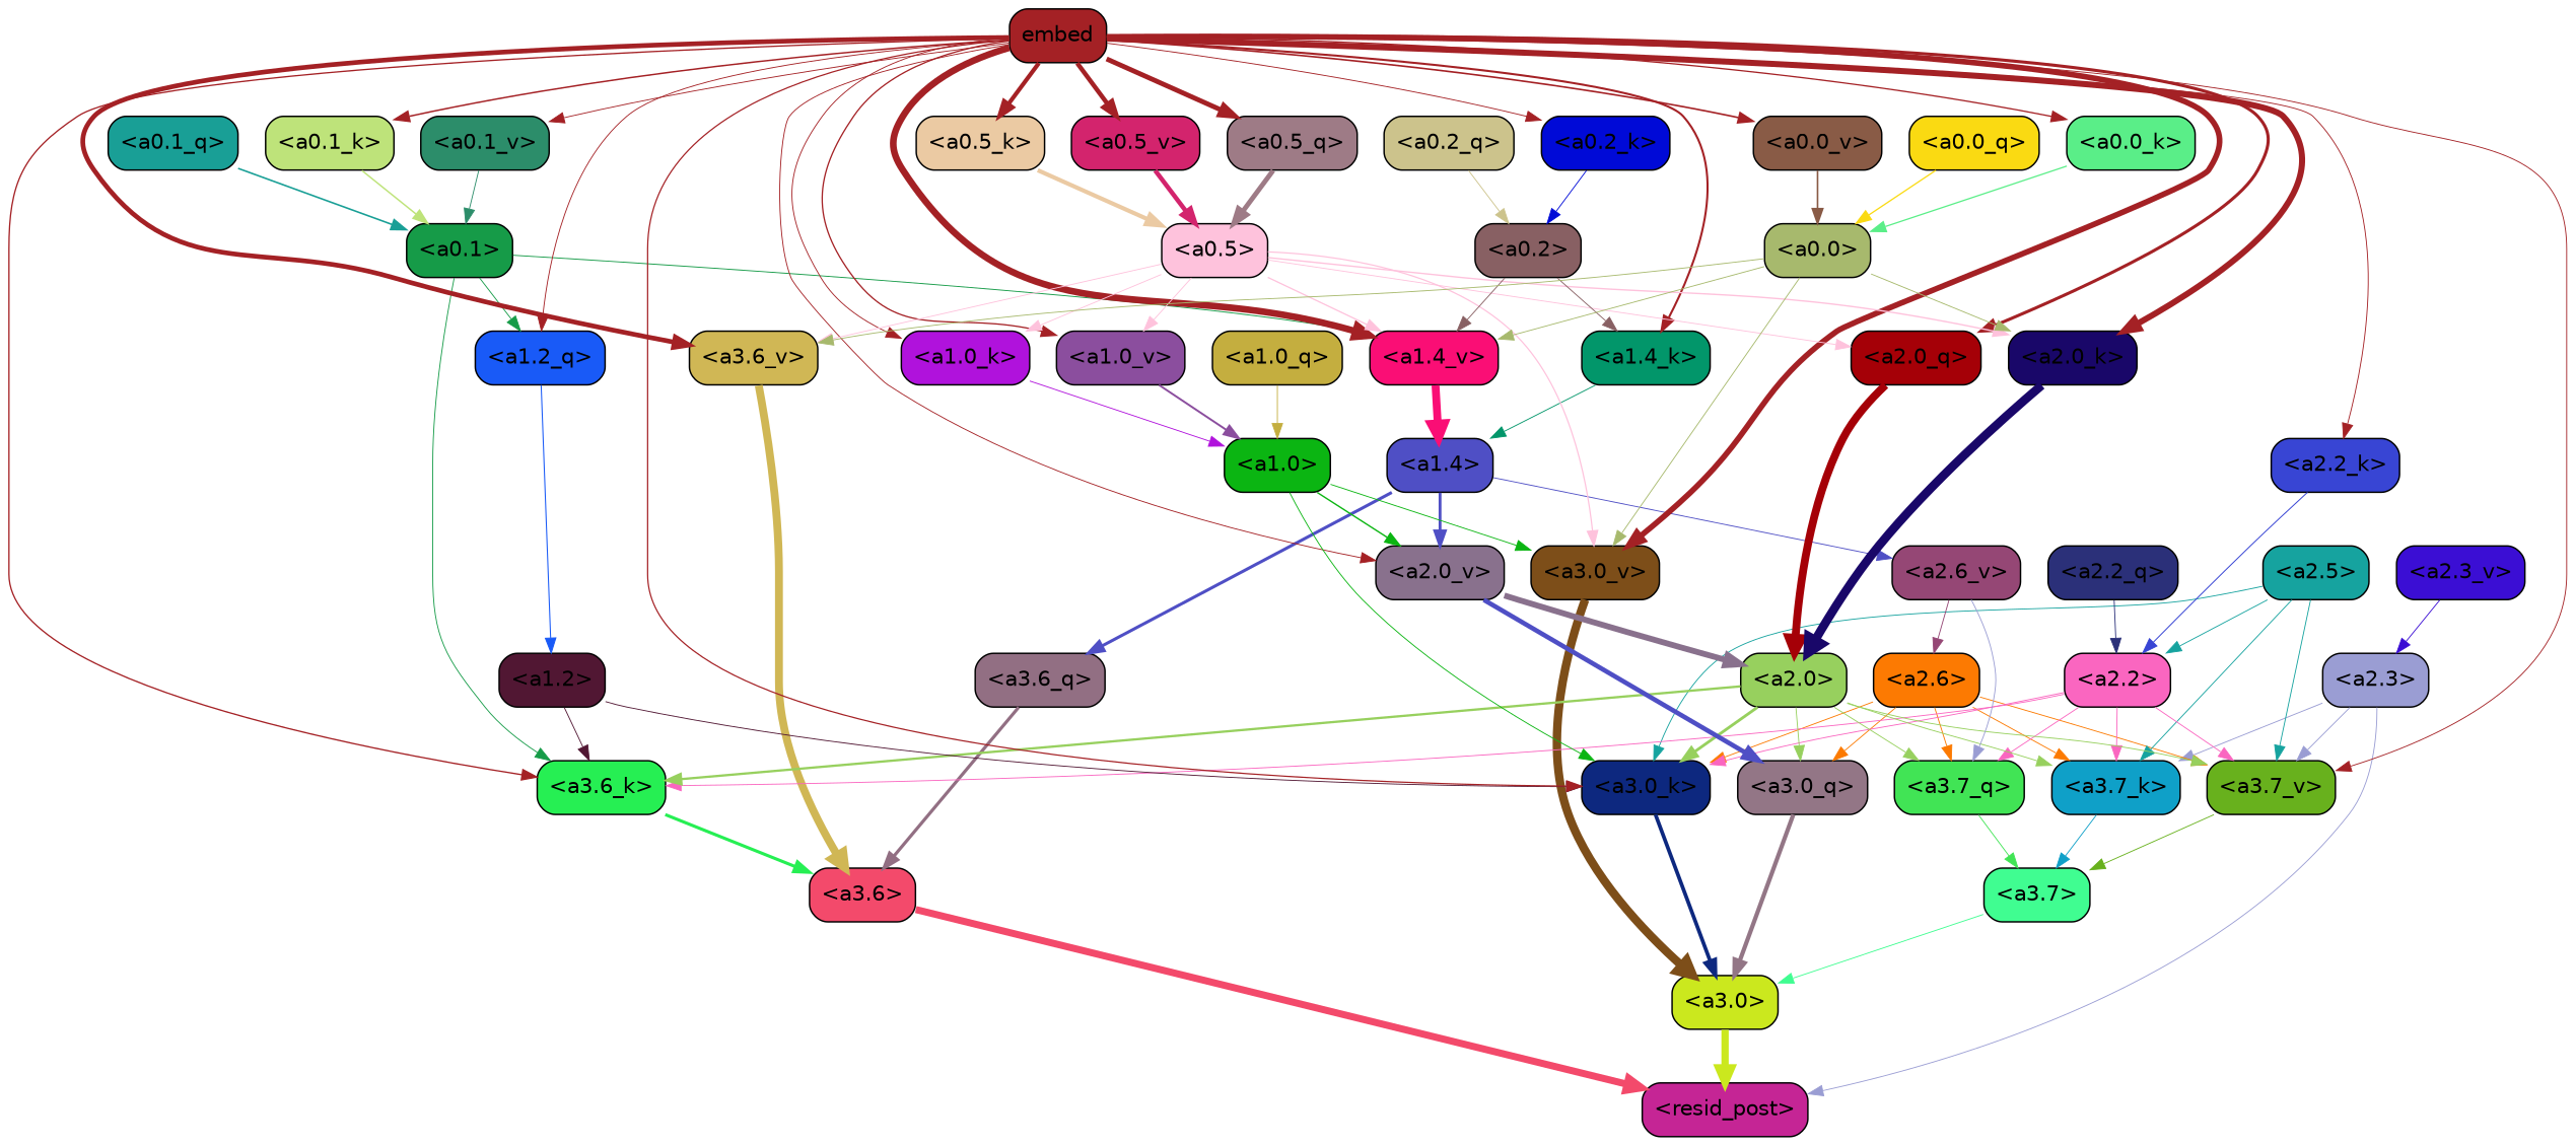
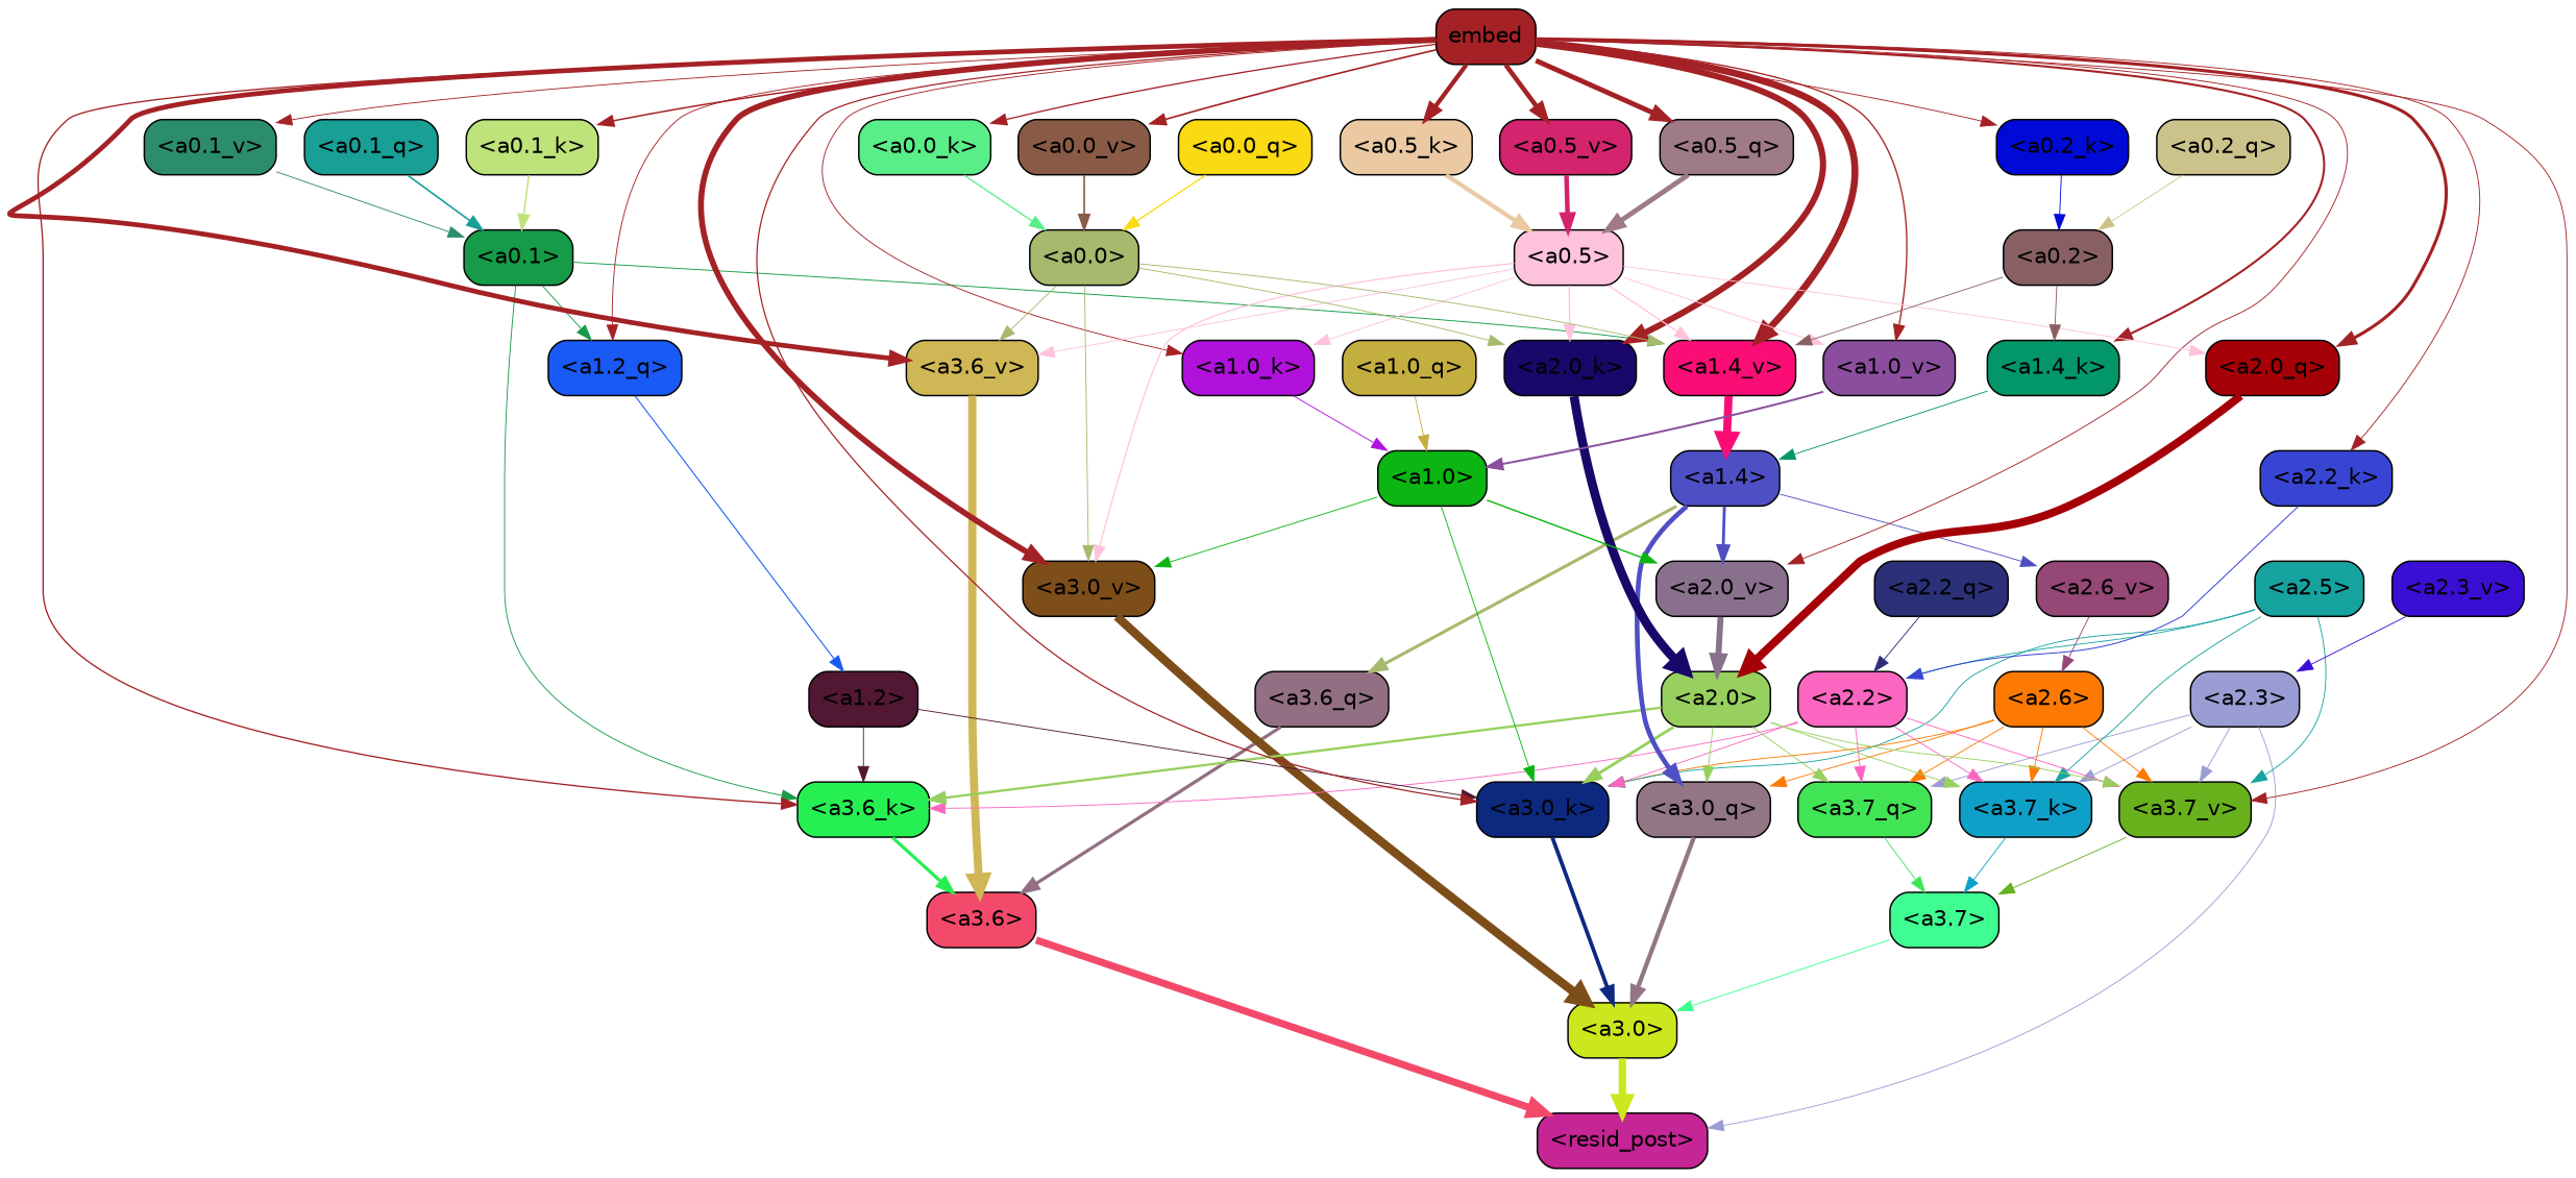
  strict digraph {
    splines=true
    node [color=black fontname=Helvetica shape=box style="filled, rounded"]
    edge [color="#a42125" penwidth=0.6]
    "<a3.7>" [fillcolor="#40fd91"]
    "<a3.0>" [fillcolor="#cbe81e"]
    "<resid_post>" [fillcolor="#c52595"]
    "<a3.6>" [fillcolor="#f34a6b"]
    "<a2.3>" [fillcolor="#9a9dd3"]
    "<a3.7_q>" [fillcolor="#41e455"]
    "<a3.7_k>" [fillcolor="#0fa0c8"]
    "<a3.7_v>" [fillcolor="#68b11d"]
    "<a3.6_q>" [fillcolor="#926f83"]
    "<a3.0_q>" [fillcolor="#937686"]
    "<a3.6_k>" [fillcolor="#26ef53"]
    "<a3.0_k>" [fillcolor="#0d287f"]
    "<a3.6_v>" [fillcolor="#d0b755"]
    "<a3.0_v>" [fillcolor="#7d4e19"]
    "<a2.6>" [fillcolor="#fc7a02"]
    "<a2.5>" [fillcolor="#16a39f"]
    "<a2.2>" [fillcolor="#fa66c0"]
    "<a2.0>" [fillcolor="#97d05e"]
    "<a1.4>" [fillcolor="#4f4fc5"]
    "<a2.6_v>" [fillcolor="#954775"]
    "<a2.0_v>" [fillcolor="#89718d"]
    "<a1.2>" [fillcolor="#511733"]
    "<a0.1>" [fillcolor="#169b48"]
    "<a1.2_q>" [fillcolor="#195af7"]
    "<a1.4_v>" [fillcolor="#fa0e75"]
    embed [fillcolor="#a42125"]
    "<a2.0_q>" [fillcolor="#a50007"]
    "<a2.2_k>" [fillcolor="#3845d4"]
    "<a2.0_k>" [fillcolor="#190769"]
    "<a1.4_k>" [fillcolor="#02966a"]
    "<a1.0_k>" [fillcolor="#b012dc"]
    "<a1.0_v>" [fillcolor="#8b4e9e"]
    "<a0.5_q>" [fillcolor="#9e7b86"]
    "<a0.5_k>" [fillcolor="#ebcaa3"]
    "<a0.2_k>" [fillcolor="#000ad7"]
    "<a0.1_k>" [fillcolor="#bee37a"]
    "<a0.0_k>" [fillcolor="#5aee88"]
    "<a0.5_v>" [fillcolor="#d3246d"]
    "<a0.1_v>" [fillcolor="#2c8d6a"]
    "<a0.0_v>" [fillcolor="#895b46"]
    "<a1.0>" [fillcolor="#0bb512"]
    "<a0.5>" [fillcolor="#fec2dc"]
    "<a0.2>" [fillcolor="#886063"]
    "<a0.0>" [fillcolor="#a7b96d"]
    "<a2.2_q>" [fillcolor="#2b3079"]
    "<a2.3_v>" [fillcolor="#3b0ed4"]
    "<a1.0_q>" [fillcolor="#c4ae3f"]
    "<a0.2_q>" [fillcolor="#ccc38c"]
    "<a0.1_q>" [fillcolor="#199f96"]
    "<a0.0_q>" [fillcolor="#fada12"]
    "<a3.7>" -> "<a3.0>" [color="#40fd91"]
    "<a3.0>" -> "<resid_post>" [color="#cbe81e" penwidth=4.904066681861877]
    "<a3.6>" -> "<resid_post>" [color="#f34a6b" penwidth=4.751592040061951]
    "<a2.3>" -> "<resid_post>" [color="#9a9dd3"]
-   "<a2.6_v>" -> "<a3.7_q>" [color="#9a9dd3"]
+   "<a2.3>" -> "<a3.7_q>" [color="#9a9dd3"]
    "<a2.3>" -> "<a3.7_k>" [color="#9a9dd3" penwidth=0.6069068089127541]
    "<a2.3>" -> "<a3.7_v>" [color="#9a9dd3"]
    "<a3.7_q>" -> "<a3.7>" [color="#41e455"]
    "<a3.7_k>" -> "<a3.7>" [color="#0fa0c8"]
    "<a3.7_v>" -> "<a3.7>" [color="#68b11d"]
    "<a3.6_q>" -> "<a3.6>" [color="#926f83" penwidth=2.160832464694977]
    "<a3.0_q>" -> "<a3.0>" [color="#937686" penwidth=2.870753765106201]
    "<a3.6_k>" -> "<a3.6>" [color="#26ef53" penwidth=2.13908451795578]
    "<a3.0_k>" -> "<a3.0>" [color="#0d287f" penwidth=2.520303964614868]
    "<a3.6_v>" -> "<a3.6>" [color="#d0b755" penwidth=5.297133803367615]
    "<a3.0_v>" -> "<a3.0>" [color="#7d4e19" penwidth=5.680712580680847]
    "<a2.6>" -> "<a3.7_q>" [color="#fc7a02"]
    "<a2.6>" -> "<a3.7_k>" [color="#fc7a02"]
    "<a2.6>" -> "<a3.7_v>" [color="#fc7a02"]
    "<a2.6>" -> "<a3.0_q>" [color="#fc7a02"]
    "<a2.6>" -> "<a3.0_k>" [color="#fc7a02"]
    "<a2.5>" -> "<a3.7_k>" [color="#16a39f"]
    "<a2.5>" -> "<a3.7_v>" [color="#16a39f"]
    "<a2.5>" -> "<a3.0_k>" [color="#16a39f"]
    "<a2.5>" -> "<a2.2>" [color="#16a39f"]
    "<a2.2>" -> "<a3.7_q>" [color="#fa66c0"]
    "<a2.2>" -> "<a3.7_k>" [color="#fa66c0"]
    "<a2.2>" -> "<a3.7_v>" [color="#fa66c0"]
    "<a2.2>" -> "<a3.6_k>" [color="#fa66c0"]
    "<a2.2>" -> "<a3.0_k>" [color="#fa66c0"]
    "<a2.0>" -> "<a3.7_q>" [color="#97d05e"]
    "<a2.0>" -> "<a3.7_k>" [color="#97d05e"]
    "<a2.0>" -> "<a3.7_v>" [color="#97d05e"]
    "<a2.0>" -> "<a3.0_q>" [color="#97d05e"]
    "<a2.0>" -> "<a3.6_k>" [color="#97d05e" penwidth=1.564806342124939]
    "<a2.0>" -> "<a3.0_k>" [color="#97d05e" penwidth=1.9353990852832794]
-   "<a1.4>" -> "<a3.6_q>" [color="#4f4fc5" penwidth=2.0727532356977463]
-   "<a2.0_v>" -> "<a3.0_q>" [color="#4f4fc5" penwidth=3.1279823780059814]
+   "<a1.4>" -> "<a3.6_q>" [color="#a7b96d" penwidth=2.0727532356977463]
+   "<a1.4>" -> "<a3.0_q>" [color="#4f4fc5" penwidth=3.1279823780059814]
    "<a1.4>" -> "<a2.6_v>" [color="#4f4fc5"]
    "<a1.4>" -> "<a2.0_v>" [color="#4f4fc5" penwidth=1.9170897603034973]
    "<a2.6_v>" -> "<a2.6>" [color="#954775"]
    "<a2.0_v>" -> "<a2.0>" [color="#89718d" penwidth=3.9621697664260864]
    "<a1.2>" -> "<a3.6_k>" [color="#511733"]
    "<a1.2>" -> "<a3.0_k>" [color="#511733"]
    "<a0.1>" -> "<a3.6_k>" [color="#169b48"]
    "<a0.1>" -> "<a1.2_q>" [color="#169b48"]
    "<a0.1>" -> "<a1.4_v>" [color="#169b48" penwidth=0.6202214732766151]
    "<a1.2_q>" -> "<a1.2>" [color="#195af7" penwidth=0.7185482024215162]
    "<a1.4_v>" -> "<a1.4>" [color="#fa0e75" penwidth=5.280138969421387]
    embed -> "<a3.7_v>"
    embed -> "<a3.6_k>" [penwidth=0.8915999233722687]
    embed -> "<a3.0_k>" [penwidth=0.832088902592659]
    embed -> "<a3.6_v>" [penwidth=3.1840110421180725]
    embed -> "<a3.0_v>" [penwidth=3.8132747188210487]
    embed -> "<a2.0_v>"
    embed -> "<a1.2_q>"
    embed -> "<a1.4_v>" [penwidth=4.4888065457344055]
    embed -> "<a2.0_q>" [penwidth=2.084651827812195]
    embed -> "<a2.2_k>"
    embed -> "<a2.0_k>" [penwidth=4.084526404738426]
    embed -> "<a1.4_k>" [penwidth=1.3912410736083984]
    embed -> "<a1.0_k>"
    embed -> "<a1.0_v>" [penwidth=0.8796700537204742]
    embed -> "<a0.5_q>" [penwidth=3.271599531173706]
    embed -> "<a0.5_k>" [penwidth=2.8332607746124268]
    embed -> "<a0.2_k>"
    embed -> "<a0.1_k>" [penwidth=1.008571445941925]
    embed -> "<a0.0_k>" [penwidth=0.8747775554656982]
    embed -> "<a0.5_v>" [penwidth=3.0338101387023926]
    embed -> "<a0.1_v>"
    embed -> "<a0.0_v>" [penwidth=1.1078194975852966]
    "<a2.0_q>" -> "<a2.0>" [color="#a50007" penwidth=5.29856276512146]
    "<a2.2_k>" -> "<a2.2>" [color="#3845d4" penwidth=0.6722683310508728]
    "<a2.0_k>" -> "<a2.0>" [color="#190769" penwidth=5.859246134757996]
    "<a1.4_k>" -> "<a1.4>" [color="#02966a"]
    "<a1.0_k>" -> "<a1.0>" [color="#b012dc"]
    "<a1.0_v>" -> "<a1.0>" [color="#8b4e9e" penwidth=1.318962275981903]
    "<a0.5_q>" -> "<a0.5>" [color="#9e7b86" penwidth=3.2715916633605957]
    "<a0.5_k>" -> "<a0.5>" [color="#ebcaa3" penwidth=2.833264708518982]
    "<a0.2_k>" -> "<a0.2>" [color="#000ad7"]
    "<a0.1_k>" -> "<a0.1>" [color="#bee37a" penwidth=1.0085628032684326]
    "<a0.0_k>" -> "<a0.0>" [color="#5aee88" penwidth=0.8747712969779968]
    "<a0.5_v>" -> "<a0.5>" [color="#d3246d" penwidth=3.0403636693954468]
    "<a0.1_v>" -> "<a0.1>" [color="#2c8d6a"]
    "<a0.0_v>" -> "<a0.0>" [color="#895b46" penwidth=1.1078208088874817]
    "<a1.0>" -> "<a3.0_k>" [color="#0bb512"]
    "<a1.0>" -> "<a3.0_v>" [color="#0bb512"]
    "<a1.0>" -> "<a2.0_v>" [color="#0bb512" penwidth=0.9450988052412868]
    "<a0.5>" -> "<a3.6_v>" [color="#fec2dc"]
    "<a0.5>" -> "<a3.0_v>" [color="#fec2dc" penwidth=0.8331108838319778]
    "<a0.5>" -> "<a1.4_v>" [color="#fec2dc" penwidth=0.8757842034101486]
    "<a0.5>" -> "<a2.0_q>" [color="#fec2dc"]
    "<a0.5>" -> "<a2.0_k>" [color="#fec2dc" penwidth=0.9412797391414642]
    "<a0.5>" -> "<a1.0_k>" [color="#fec2dc"]
    "<a0.5>" -> "<a1.0_v>" [color="#fec2dc"]
    "<a0.2>" -> "<a1.4_v>" [color="#886063"]
    "<a0.2>" -> "<a1.4_k>" [color="#886063"]
    "<a0.0>" -> "<a3.6_v>" [color="#a7b96d"]
    "<a0.0>" -> "<a3.0_v>" [color="#a7b96d"]
    "<a0.0>" -> "<a1.4_v>" [color="#a7b96d"]
    "<a0.0>" -> "<a2.0_k>" [color="#a7b96d"]
    "<a2.2_q>" -> "<a2.2>" [color="#2b3079"]
    "<a2.3_v>" -> "<a2.3>" [color="#3b0ed4"]
    "<a1.0_q>" -> "<a1.0>" [color="#c4ae3f"]
    "<a0.2_q>" -> "<a0.2>" [color="#ccc38c"]
    "<a0.1_q>" -> "<a0.1>" [color="#199f96" penwidth=1.0982357263565063]
    "<a0.0_q>" -> "<a0.0>" [color="#fada12" penwidth=0.8850758075714111]
  }
